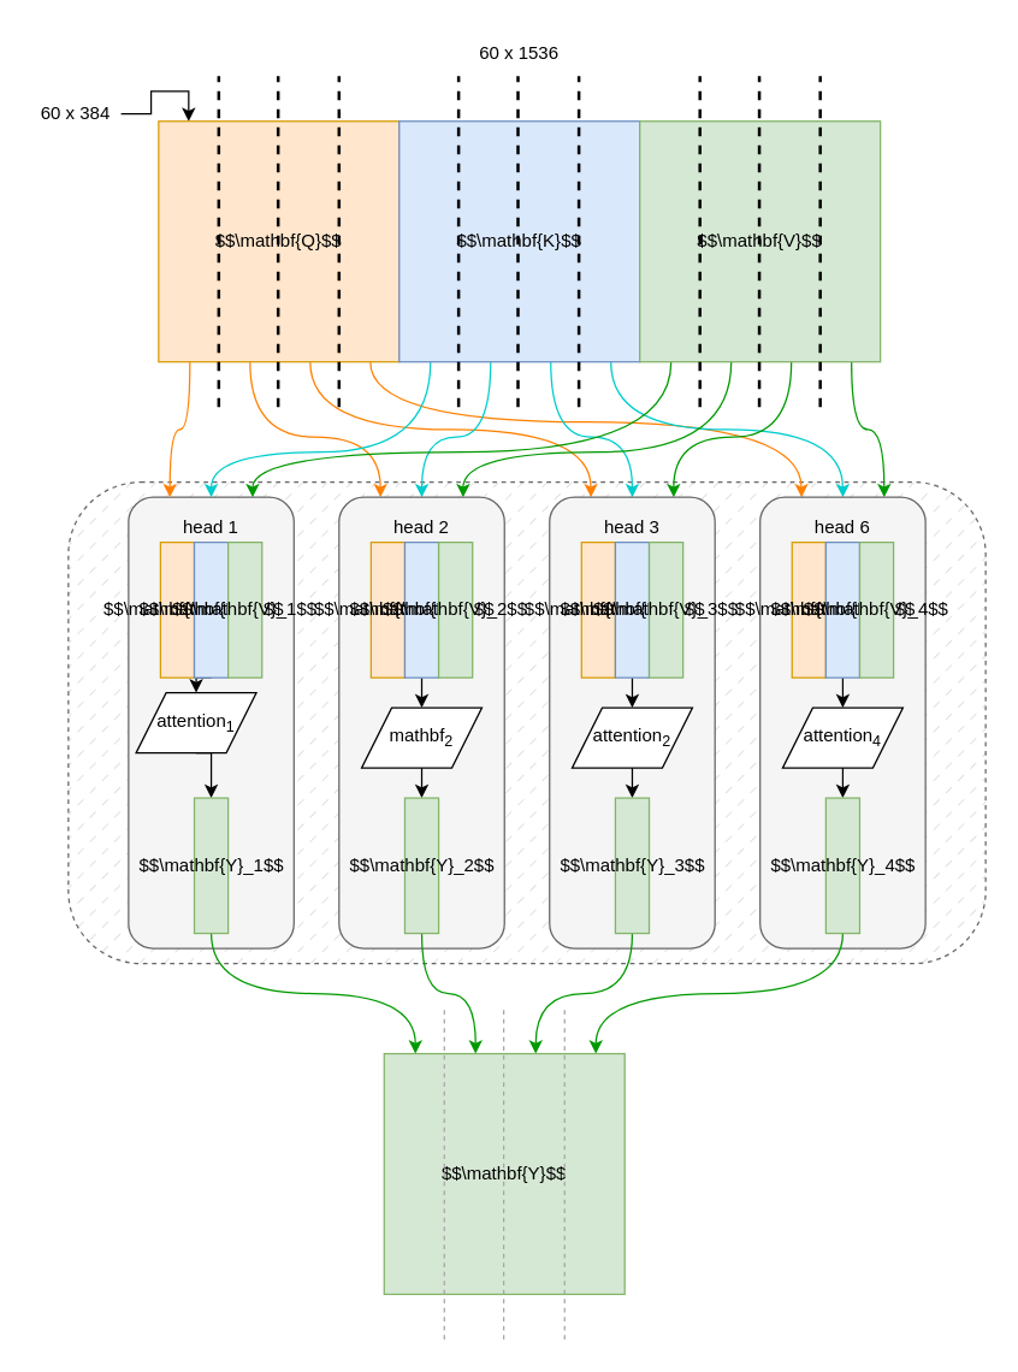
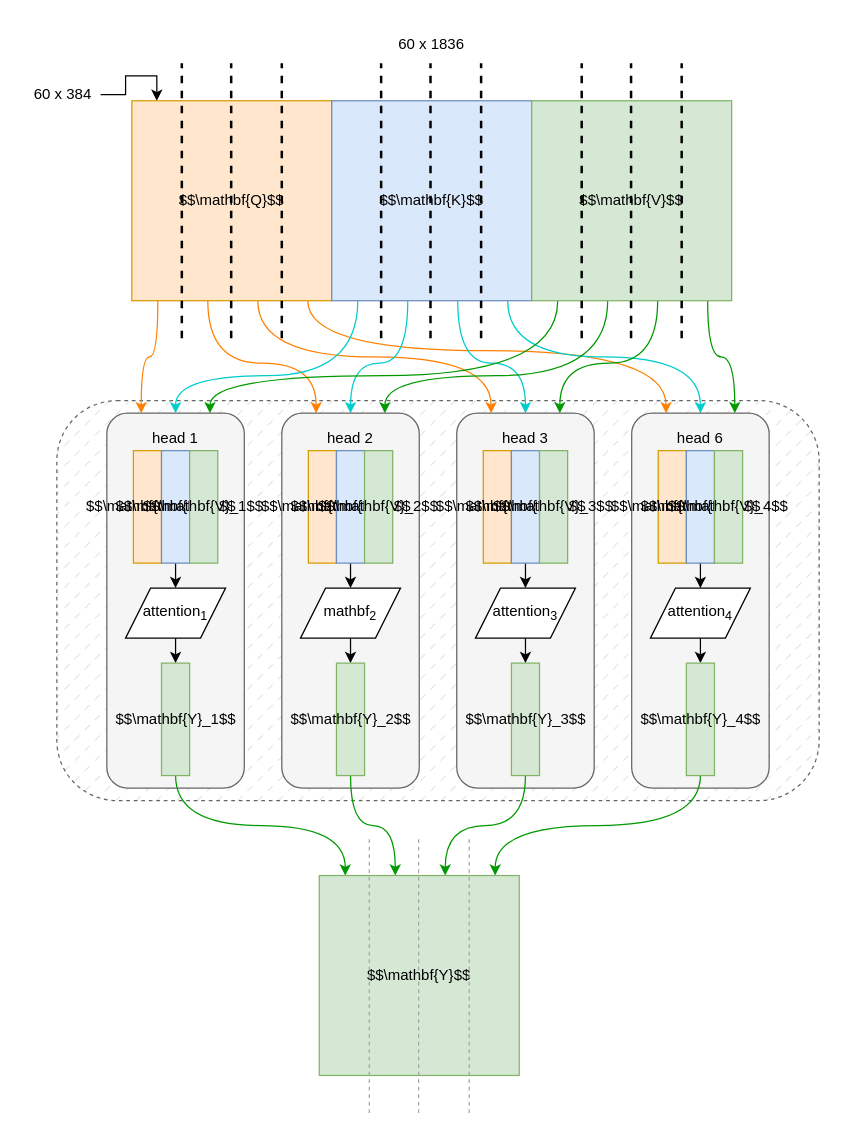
  <mxCell id="0" />
  <mxCell id="1" parent="0" />
  <mxCell id="2" value="" style="rounded=1;whiteSpace=wrap;html=1;fillColor=#e1dfdf;fontColor=#333333;strokeColor=#666666;fillStyle=dashed;dashed=1;" vertex="1" parent="1"><mxGeometry x="45" y="320" width="610" height="320" as="geometry" /></mxCell>
- <mxCell id="3" value="60 x 1536" style="text;html=1;strokeColor=none;fillColor=none;align=center;verticalAlign=middle;whiteSpace=wrap;rounded=0;" vertex="1" parent="1"><mxGeometry x="315" y="20" width="60" height="30" as="geometry" /></mxCell>
+ <mxCell id="3" value="60 x 1836" style="text;html=1;strokeColor=none;fillColor=none;align=center;verticalAlign=middle;whiteSpace=wrap;rounded=0;" vertex="1" parent="1"><mxGeometry x="315" y="20" width="60" height="30" as="geometry" /></mxCell>
  <mxCell id="4" value="" style="rounded=1;whiteSpace=wrap;html=1;fillColor=#f5f5f5;fontColor=#333333;strokeColor=#666666;" vertex="1" parent="1"><mxGeometry x="85" y="330" width="110" height="300" as="geometry" /></mxCell>
  <mxCell id="5" style="edgeStyle=orthogonalEdgeStyle;rounded=0;orthogonalLoop=1;jettySize=auto;html=1;exitX=1;exitY=0.5;exitDx=0;exitDy=0;entryX=0.125;entryY=0;entryDx=0;entryDy=0;entryPerimeter=0;" edge="1" parent="1" source="6" target="11"><mxGeometry relative="1" as="geometry" /></mxCell>
  <mxCell id="6" value="60 x 384" style="text;html=1;strokeColor=none;fillColor=none;align=center;verticalAlign=middle;whiteSpace=wrap;rounded=0;" vertex="1" parent="1"><mxGeometry x="20" y="60" width="60" height="30" as="geometry" /></mxCell>
  <mxCell id="7" style="edgeStyle=orthogonalEdgeStyle;orthogonalLoop=1;jettySize=auto;html=1;exitX=0.38;exitY=1;exitDx=0;exitDy=0;exitPerimeter=0;entryX=0.25;entryY=0;entryDx=0;entryDy=0;strokeColor=#FF8000;curved=1;" edge="1" parent="1" source="11" target="40"><mxGeometry relative="1" as="geometry"><mxPoint x="255" y="320" as="targetPoint" /><Array as="points"><mxPoint x="166" y="290" /><mxPoint x="253" y="290" /></Array></mxGeometry></mxCell>
  <mxCell id="8" style="edgeStyle=orthogonalEdgeStyle;orthogonalLoop=1;jettySize=auto;html=1;exitX=0.13;exitY=1;exitDx=0;exitDy=0;exitPerimeter=0;entryX=0.25;entryY=0;entryDx=0;entryDy=0;strokeColor=#FF8000;curved=1;" edge="1" parent="1" source="11" target="4"><mxGeometry relative="1" as="geometry" /></mxCell>
  <mxCell id="9" style="edgeStyle=orthogonalEdgeStyle;orthogonalLoop=1;jettySize=auto;html=1;exitX=0.63;exitY=1;exitDx=0;exitDy=0;exitPerimeter=0;entryX=0.25;entryY=0;entryDx=0;entryDy=0;strokeColor=#FF8000;curved=1;" edge="1" parent="1" source="11" target="50"><mxGeometry relative="1" as="geometry" /></mxCell>
  <mxCell id="10" style="edgeStyle=orthogonalEdgeStyle;orthogonalLoop=1;jettySize=auto;html=1;exitX=0.88;exitY=1;exitDx=0;exitDy=0;exitPerimeter=0;entryX=0.25;entryY=0;entryDx=0;entryDy=0;strokeColor=#FF8000;curved=1;" edge="1" parent="1" source="11" target="60"><mxGeometry relative="1" as="geometry"><Array as="points"><mxPoint x="246" y="280" /><mxPoint x="533" y="280" /></Array></mxGeometry></mxCell>
  <mxCell id="11" value="$$\mathbf{Q}$$" style="whiteSpace=wrap;html=1;aspect=fixed;fillColor=#ffe6cc;strokeColor=#d79b00;points=[[0,0,0,0,0],[0,0.25,0,0,0],[0,0.5,0,0,0],[0,0.75,0,0,0],[0,1,0,0,0],[0.13,1,0,0,0],[0.25,0,0,0,0],[0.25,1,0,0,0],[0.38,1,0,0,0],[0.5,0,0,0,0],[0.5,1,0,0,0],[0.63,1,0,0,0],[0.75,0,0,0,0],[0.75,1,0,0,0],[0.88,1,0,0,0],[1,0,0,0,0],[1,0.25,0,0,0],[1,0.5,0,0,0],[1,0.75,0,0,0],[1,1,0,0,0]];" vertex="1" parent="1"><mxGeometry x="105" y="80" width="160" height="160" as="geometry" /></mxCell>
  <mxCell id="12" style="edgeStyle=orthogonalEdgeStyle;orthogonalLoop=1;jettySize=auto;html=1;exitX=0.13;exitY=1;exitDx=0;exitDy=0;exitPerimeter=0;entryX=0.5;entryY=0;entryDx=0;entryDy=0;strokeColor=#00CCCC;curved=1;" edge="1" parent="1" source="16" target="4"><mxGeometry relative="1" as="geometry"><mxPoint x="165" y="320" as="targetPoint" /><Array as="points"><mxPoint x="286" y="300" /><mxPoint x="140" y="300" /></Array></mxGeometry></mxCell>
  <mxCell id="13" style="edgeStyle=orthogonalEdgeStyle;orthogonalLoop=1;jettySize=auto;html=1;exitX=0.38;exitY=1;exitDx=0;exitDy=0;exitPerimeter=0;entryX=0.5;entryY=0;entryDx=0;entryDy=0;strokeColor=#00CCCC;curved=1;" edge="1" parent="1" source="16" target="40"><mxGeometry relative="1" as="geometry"><Array as="points"><mxPoint x="326" y="290" /><mxPoint x="280" y="290" /></Array></mxGeometry></mxCell>
  <mxCell id="14" style="edgeStyle=orthogonalEdgeStyle;orthogonalLoop=1;jettySize=auto;html=1;exitX=0.63;exitY=1;exitDx=0;exitDy=0;exitPerimeter=0;strokeColor=#00CCCC;curved=1;" edge="1" parent="1" source="16" target="50"><mxGeometry relative="1" as="geometry"><Array as="points"><mxPoint x="366" y="290" /><mxPoint x="420" y="290" /></Array></mxGeometry></mxCell>
  <mxCell id="15" style="edgeStyle=orthogonalEdgeStyle;orthogonalLoop=1;jettySize=auto;html=1;exitX=0.88;exitY=1;exitDx=0;exitDy=0;exitPerimeter=0;entryX=0.5;entryY=0;entryDx=0;entryDy=0;strokeColor=#00CCCC;curved=1;" edge="1" parent="1" source="16" target="60"><mxGeometry relative="1" as="geometry" /></mxCell>
  <mxCell id="16" value="$$\mathbf{K}$$" style="whiteSpace=wrap;html=1;aspect=fixed;fillColor=#dae8fc;strokeColor=#6c8ebf;points=[[0,0,0,0,0],[0,0.25,0,0,0],[0,0.5,0,0,0],[0,0.75,0,0,0],[0,1,0,0,0],[0.13,1,0,0,0],[0.25,0,0,0,0],[0.25,1,0,0,0],[0.38,1,0,0,0],[0.5,0,0,0,0],[0.5,1,0,0,0],[0.63,1,0,0,0],[0.75,0,0,0,0],[0.75,1,0,0,0],[0.88,1,0,0,0],[1,0,0,0,0],[1,0.25,0,0,0],[1,0.5,0,0,0],[1,0.75,0,0,0],[1,1,0,0,0]];" vertex="1" parent="1"><mxGeometry x="265" y="80" width="160" height="160" as="geometry" /></mxCell>
  <mxCell id="17" style="edgeStyle=orthogonalEdgeStyle;orthogonalLoop=1;jettySize=auto;html=1;exitX=0.13;exitY=1;exitDx=0;exitDy=0;exitPerimeter=0;entryX=0.75;entryY=0;entryDx=0;entryDy=0;strokeColor=#009900;curved=1;" edge="1" parent="1" source="21" target="4"><mxGeometry relative="1" as="geometry"><Array as="points"><mxPoint x="446" y="300" /><mxPoint x="168" y="300" /></Array></mxGeometry></mxCell>
  <mxCell id="18" style="edgeStyle=orthogonalEdgeStyle;orthogonalLoop=1;jettySize=auto;html=1;exitX=0.38;exitY=1;exitDx=0;exitDy=0;exitPerimeter=0;entryX=0.75;entryY=0;entryDx=0;entryDy=0;strokeColor=#009900;curved=1;" edge="1" parent="1" source="21" target="40"><mxGeometry relative="1" as="geometry"><Array as="points"><mxPoint x="486" y="300" /><mxPoint x="308" y="300" /></Array></mxGeometry></mxCell>
  <mxCell id="19" style="edgeStyle=orthogonalEdgeStyle;orthogonalLoop=1;jettySize=auto;html=1;exitX=0.63;exitY=1;exitDx=0;exitDy=0;exitPerimeter=0;entryX=0.75;entryY=0;entryDx=0;entryDy=0;strokeColor=#009900;curved=1;" edge="1" parent="1" source="21" target="50"><mxGeometry relative="1" as="geometry"><Array as="points"><mxPoint x="526" y="290" /><mxPoint x="448" y="290" /></Array></mxGeometry></mxCell>
  <mxCell id="20" style="edgeStyle=orthogonalEdgeStyle;orthogonalLoop=1;jettySize=auto;html=1;exitX=0.88;exitY=1;exitDx=0;exitDy=0;exitPerimeter=0;entryX=0.75;entryY=0;entryDx=0;entryDy=0;strokeColor=#009900;curved=1;" edge="1" parent="1" source="21" target="60"><mxGeometry relative="1" as="geometry" /></mxCell>
  <mxCell id="21" value="$$\mathbf{V}$$" style="whiteSpace=wrap;html=1;aspect=fixed;fillColor=#d5e8d4;strokeColor=#82b366;points=[[0,0,0,0,0],[0,0.25,0,0,0],[0,0.5,0,0,0],[0,0.75,0,0,0],[0,1,0,0,0],[0.13,1,0,0,0],[0.25,0,0,0,0],[0.25,1,0,0,0],[0.38,1,0,0,0],[0.5,0,0,0,0],[0.5,1,0,0,0],[0.63,1,0,0,0],[0.75,0,0,0,0],[0.75,1,0,0,0],[0.88,1,0,0,0],[1,0,0,0,0],[1,0.25,0,0,0],[1,0.5,0,0,0],[1,0.75,0,0,0],[1,1,0,0,0]];" vertex="1" parent="1"><mxGeometry x="425" y="80" width="160" height="160" as="geometry" /></mxCell>
  <mxCell id="22" value="" style="endArrow=none;dashed=1;html=1;rounded=0;strokeWidth=2;" edge="1" parent="1"><mxGeometry width="50" height="50" relative="1" as="geometry"><mxPoint x="184.5" y="270" as="sourcePoint" /><mxPoint x="184.5" y="50" as="targetPoint" /></mxGeometry></mxCell>
  <mxCell id="23" value="" style="endArrow=none;dashed=1;html=1;rounded=0;strokeWidth=2;" edge="1" parent="1"><mxGeometry width="50" height="50" relative="1" as="geometry"><mxPoint x="225" y="270" as="sourcePoint" /><mxPoint x="225" y="50" as="targetPoint" /></mxGeometry></mxCell>
  <mxCell id="24" value="" style="endArrow=none;dashed=1;html=1;rounded=0;strokeWidth=2;" edge="1" parent="1"><mxGeometry width="50" height="50" relative="1" as="geometry"><mxPoint x="145" y="270" as="sourcePoint" /><mxPoint x="145" y="50" as="targetPoint" /></mxGeometry></mxCell>
  <mxCell id="25" value="" style="endArrow=none;dashed=1;html=1;rounded=0;strokeWidth=2;" edge="1" parent="1"><mxGeometry width="50" height="50" relative="1" as="geometry"><mxPoint x="344" y="270" as="sourcePoint" /><mxPoint x="344" y="50" as="targetPoint" /></mxGeometry></mxCell>
  <mxCell id="26" value="" style="endArrow=none;dashed=1;html=1;rounded=0;strokeWidth=2;" edge="1" parent="1"><mxGeometry width="50" height="50" relative="1" as="geometry"><mxPoint x="384.5" y="270" as="sourcePoint" /><mxPoint x="384.5" y="50" as="targetPoint" /></mxGeometry></mxCell>
  <mxCell id="27" value="" style="endArrow=none;dashed=1;html=1;rounded=0;strokeWidth=2;" edge="1" parent="1"><mxGeometry width="50" height="50" relative="1" as="geometry"><mxPoint x="304.5" y="270" as="sourcePoint" /><mxPoint x="304.5" y="50" as="targetPoint" /></mxGeometry></mxCell>
  <mxCell id="28" value="" style="endArrow=none;dashed=1;html=1;rounded=0;strokeWidth=2;" edge="1" parent="1"><mxGeometry width="50" height="50" relative="1" as="geometry"><mxPoint x="504.5" y="270" as="sourcePoint" /><mxPoint x="504.5" y="50" as="targetPoint" /></mxGeometry></mxCell>
  <mxCell id="29" value="" style="endArrow=none;dashed=1;html=1;rounded=0;strokeWidth=2;" edge="1" parent="1"><mxGeometry width="50" height="50" relative="1" as="geometry"><mxPoint x="545" y="270" as="sourcePoint" /><mxPoint x="545" y="50" as="targetPoint" /></mxGeometry></mxCell>
  <mxCell id="30" value="" style="endArrow=none;dashed=1;html=1;rounded=0;strokeWidth=2;" edge="1" parent="1"><mxGeometry width="50" height="50" relative="1" as="geometry"><mxPoint x="465" y="270" as="sourcePoint" /><mxPoint x="465" y="50" as="targetPoint" /></mxGeometry></mxCell>
  <mxCell id="31" value="head 1" style="text;html=1;strokeColor=none;fillColor=none;align=center;verticalAlign=middle;whiteSpace=wrap;rounded=0;" vertex="1" parent="1"><mxGeometry x="110" y="340" width="60" height="20" as="geometry" /></mxCell>
  <mxCell id="32" style="edgeStyle=orthogonalEdgeStyle;rounded=0;orthogonalLoop=1;jettySize=auto;html=1;exitX=0.5;exitY=1;exitDx=0;exitDy=0;entryX=0.5;entryY=0;entryDx=0;entryDy=0;" edge="1" parent="1" source="33" target="39"><mxGeometry relative="1" as="geometry" /></mxCell>
- <mxCell id="33" value="attention&lt;sub&gt;1&lt;/sub&gt;" style="shape=parallelogram;perimeter=parallelogramPerimeter;whiteSpace=wrap;html=1;fixedSize=1;" vertex="1" parent="1"><mxGeometry x="90" y="460" width="80" height="40" as="geometry" /></mxCell>
+ <mxCell id="33" value="attention&lt;sub&gt;1&lt;/sub&gt;" style="shape=parallelogram;perimeter=parallelogramPerimeter;whiteSpace=wrap;html=1;fixedSize=1;" vertex="1" parent="1"><mxGeometry x="100" y="470" width="80" height="40" as="geometry" /></mxCell>
  <mxCell id="34" style="edgeStyle=orthogonalEdgeStyle;rounded=0;orthogonalLoop=1;jettySize=auto;html=1;exitX=0.5;exitY=1;exitDx=0;exitDy=0;entryX=0.5;entryY=0;entryDx=0;entryDy=0;" edge="1" parent="1" source="36" target="33"><mxGeometry relative="1" as="geometry" /></mxCell>
  <mxCell id="35" value="$$\mathbf{Q}_1$$" style="rounded=0;whiteSpace=wrap;html=1;fillColor=#ffe6cc;strokeColor=#d79b00;" vertex="1" parent="1"><mxGeometry x="106.25" y="360" width="22.5" height="90" as="geometry" /></mxCell>
  <mxCell id="36" value="$$\mathbf{K}_1$$" style="rounded=0;whiteSpace=wrap;html=1;fillColor=#dae8fc;strokeColor=#6c8ebf;" vertex="1" parent="1"><mxGeometry x="128.75" y="360" width="22.5" height="90" as="geometry" /></mxCell>
  <mxCell id="37" value="$$\mathbf{V}_1$$" style="rounded=0;whiteSpace=wrap;html=1;fillColor=#d5e8d4;strokeColor=#82b366;" vertex="1" parent="1"><mxGeometry x="151.25" y="360" width="22.5" height="90" as="geometry" /></mxCell>
  <mxCell id="38" style="edgeStyle=orthogonalEdgeStyle;orthogonalLoop=1;jettySize=auto;html=1;exitX=0.5;exitY=1;exitDx=0;exitDy=0;entryX=0.13;entryY=0;entryDx=0;entryDy=0;entryPerimeter=0;strokeColor=#009900;curved=1;" edge="1" parent="1" source="39" target="70"><mxGeometry relative="1" as="geometry" /></mxCell>
  <mxCell id="39" value="$$\mathbf{Y}_1$$" style="rounded=0;whiteSpace=wrap;html=1;fillColor=#d5e8d4;strokeColor=#82b366;" vertex="1" parent="1"><mxGeometry x="128.75" y="530" width="22.5" height="90" as="geometry" /></mxCell>
  <mxCell id="40" value="" style="rounded=1;whiteSpace=wrap;html=1;fillColor=#f5f5f5;fontColor=#333333;strokeColor=#666666;" vertex="1" parent="1"><mxGeometry x="225" y="330" width="110" height="300" as="geometry" /></mxCell>
  <mxCell id="41" value="head 2" style="text;html=1;strokeColor=none;fillColor=none;align=center;verticalAlign=middle;whiteSpace=wrap;rounded=0;" vertex="1" parent="1"><mxGeometry x="250" y="340" width="60" height="20" as="geometry" /></mxCell>
  <mxCell id="42" style="edgeStyle=orthogonalEdgeStyle;rounded=0;orthogonalLoop=1;jettySize=auto;html=1;exitX=0.5;exitY=1;exitDx=0;exitDy=0;entryX=0.5;entryY=0;entryDx=0;entryDy=0;" edge="1" parent="1" source="43" target="49"><mxGeometry relative="1" as="geometry" /></mxCell>
  <mxCell id="43" value="mathbf&lt;sub&gt;2&lt;/sub&gt;" style="shape=parallelogram;perimeter=parallelogramPerimeter;whiteSpace=wrap;html=1;fixedSize=1;" vertex="1" parent="1"><mxGeometry x="240" y="470" width="80" height="40" as="geometry" /></mxCell>
  <mxCell id="44" style="edgeStyle=orthogonalEdgeStyle;rounded=0;orthogonalLoop=1;jettySize=auto;html=1;exitX=0.5;exitY=1;exitDx=0;exitDy=0;entryX=0.5;entryY=0;entryDx=0;entryDy=0;" edge="1" parent="1" source="46" target="43"><mxGeometry relative="1" as="geometry" /></mxCell>
  <mxCell id="45" value="$$\mathbf{Q}_2$$" style="rounded=0;whiteSpace=wrap;html=1;fillColor=#ffe6cc;strokeColor=#d79b00;" vertex="1" parent="1"><mxGeometry x="246.25" y="360" width="22.5" height="90" as="geometry" /></mxCell>
  <mxCell id="46" value="$$\mathbf{K}_2$$" style="rounded=0;whiteSpace=wrap;html=1;fillColor=#dae8fc;strokeColor=#6c8ebf;" vertex="1" parent="1"><mxGeometry x="268.75" y="360" width="22.5" height="90" as="geometry" /></mxCell>
  <mxCell id="47" value="$$\mathbf{V}_2$$" style="rounded=0;whiteSpace=wrap;html=1;fillColor=#d5e8d4;strokeColor=#82b366;" vertex="1" parent="1"><mxGeometry x="291.25" y="360" width="22.5" height="90" as="geometry" /></mxCell>
  <mxCell id="48" style="edgeStyle=orthogonalEdgeStyle;orthogonalLoop=1;jettySize=auto;html=1;exitX=0.5;exitY=1;exitDx=0;exitDy=0;entryX=0.38;entryY=0;entryDx=0;entryDy=0;entryPerimeter=0;strokeColor=#009900;curved=1;" edge="1" parent="1" source="49" target="70"><mxGeometry relative="1" as="geometry" /></mxCell>
  <mxCell id="49" value="$$\mathbf{Y}_2$$" style="rounded=0;whiteSpace=wrap;html=1;fillColor=#d5e8d4;strokeColor=#82b366;" vertex="1" parent="1"><mxGeometry x="268.75" y="530" width="22.5" height="90" as="geometry" /></mxCell>
  <mxCell id="50" value="" style="rounded=1;whiteSpace=wrap;html=1;fillColor=#f5f5f5;fontColor=#333333;strokeColor=#666666;" vertex="1" parent="1"><mxGeometry x="365" y="330" width="110" height="300" as="geometry" /></mxCell>
  <mxCell id="51" value="head 3" style="text;html=1;strokeColor=none;fillColor=none;align=center;verticalAlign=middle;whiteSpace=wrap;rounded=0;" vertex="1" parent="1"><mxGeometry x="390" y="340" width="60" height="20" as="geometry" /></mxCell>
  <mxCell id="52" style="edgeStyle=orthogonalEdgeStyle;rounded=0;orthogonalLoop=1;jettySize=auto;html=1;exitX=0.5;exitY=1;exitDx=0;exitDy=0;entryX=0.5;entryY=0;entryDx=0;entryDy=0;" edge="1" parent="1" source="53" target="59"><mxGeometry relative="1" as="geometry" /></mxCell>
- <mxCell id="53" value="attention&lt;sub&gt;2&lt;/sub&gt;" style="shape=parallelogram;perimeter=parallelogramPerimeter;whiteSpace=wrap;html=1;fixedSize=1;" vertex="1" parent="1"><mxGeometry x="380" y="470" width="80" height="40" as="geometry" /></mxCell>
+ <mxCell id="53" value="attention&lt;sub&gt;3&lt;/sub&gt;" style="shape=parallelogram;perimeter=parallelogramPerimeter;whiteSpace=wrap;html=1;fixedSize=1;" vertex="1" parent="1"><mxGeometry x="380" y="470" width="80" height="40" as="geometry" /></mxCell>
  <mxCell id="54" style="edgeStyle=orthogonalEdgeStyle;rounded=0;orthogonalLoop=1;jettySize=auto;html=1;exitX=0.5;exitY=1;exitDx=0;exitDy=0;entryX=0.5;entryY=0;entryDx=0;entryDy=0;" edge="1" parent="1" source="56" target="53"><mxGeometry relative="1" as="geometry" /></mxCell>
  <mxCell id="55" value="$$\mathbf{Q}_3$$" style="rounded=0;whiteSpace=wrap;html=1;fillColor=#ffe6cc;strokeColor=#d79b00;" vertex="1" parent="1"><mxGeometry x="386.25" y="360" width="22.5" height="90" as="geometry" /></mxCell>
  <mxCell id="56" value="$$\mathbf{K}_3$$" style="rounded=0;whiteSpace=wrap;html=1;fillColor=#dae8fc;strokeColor=#6c8ebf;" vertex="1" parent="1"><mxGeometry x="408.75" y="360" width="22.5" height="90" as="geometry" /></mxCell>
  <mxCell id="57" value="$$\mathbf{V}_3$$" style="rounded=0;whiteSpace=wrap;html=1;fillColor=#d5e8d4;strokeColor=#82b366;" vertex="1" parent="1"><mxGeometry x="431.25" y="360" width="22.5" height="90" as="geometry" /></mxCell>
  <mxCell id="58" style="edgeStyle=orthogonalEdgeStyle;orthogonalLoop=1;jettySize=auto;html=1;exitX=0.5;exitY=1;exitDx=0;exitDy=0;entryX=0.63;entryY=0;entryDx=0;entryDy=0;entryPerimeter=0;strokeColor=#009900;curved=1;" edge="1" parent="1" source="59" target="70"><mxGeometry relative="1" as="geometry" /></mxCell>
  <mxCell id="59" value="$$\mathbf{Y}_3$$" style="rounded=0;whiteSpace=wrap;html=1;fillColor=#d5e8d4;strokeColor=#82b366;" vertex="1" parent="1"><mxGeometry x="408.75" y="530" width="22.5" height="90" as="geometry" /></mxCell>
  <mxCell id="60" value="" style="rounded=1;whiteSpace=wrap;html=1;fillColor=#f5f5f5;fontColor=#333333;strokeColor=#666666;" vertex="1" parent="1"><mxGeometry x="505" y="330" width="110" height="300" as="geometry" /></mxCell>
  <mxCell id="61" value="head 6" style="text;html=1;strokeColor=none;fillColor=none;align=center;verticalAlign=middle;whiteSpace=wrap;rounded=0;" vertex="1" parent="1"><mxGeometry x="530" y="340" width="60" height="20" as="geometry" /></mxCell>
  <mxCell id="62" style="edgeStyle=orthogonalEdgeStyle;rounded=0;orthogonalLoop=1;jettySize=auto;html=1;exitX=0.5;exitY=1;exitDx=0;exitDy=0;entryX=0.5;entryY=0;entryDx=0;entryDy=0;" edge="1" parent="1" source="63" target="69"><mxGeometry relative="1" as="geometry" /></mxCell>
  <mxCell id="63" value="attention&lt;sub&gt;4&lt;/sub&gt;" style="shape=parallelogram;perimeter=parallelogramPerimeter;whiteSpace=wrap;html=1;fixedSize=1;" vertex="1" parent="1"><mxGeometry x="520" y="470" width="80" height="40" as="geometry" /></mxCell>
  <mxCell id="64" style="edgeStyle=orthogonalEdgeStyle;rounded=0;orthogonalLoop=1;jettySize=auto;html=1;exitX=0.5;exitY=1;exitDx=0;exitDy=0;entryX=0.5;entryY=0;entryDx=0;entryDy=0;" edge="1" parent="1" source="66" target="63"><mxGeometry relative="1" as="geometry" /></mxCell>
  <mxCell id="65" value="$$\mathbf{Q}_4$$" style="rounded=0;whiteSpace=wrap;html=1;fillColor=#ffe6cc;strokeColor=#d79b00;" vertex="1" parent="1"><mxGeometry x="526.25" y="360" width="22.5" height="90" as="geometry" /></mxCell>
  <mxCell id="66" value="$$\mathbf{K}_4$$" style="rounded=0;whiteSpace=wrap;html=1;fillColor=#dae8fc;strokeColor=#6c8ebf;" vertex="1" parent="1"><mxGeometry x="548.75" y="360" width="22.5" height="90" as="geometry" /></mxCell>
  <mxCell id="67" value="$$\mathbf{V}_4$$" style="rounded=0;whiteSpace=wrap;html=1;fillColor=#d5e8d4;strokeColor=#82b366;" vertex="1" parent="1"><mxGeometry x="571.25" y="360" width="22.5" height="90" as="geometry" /></mxCell>
  <mxCell id="68" style="edgeStyle=orthogonalEdgeStyle;orthogonalLoop=1;jettySize=auto;html=1;exitX=0.5;exitY=1;exitDx=0;exitDy=0;entryX=0.88;entryY=0;entryDx=0;entryDy=0;entryPerimeter=0;strokeColor=#009900;curved=1;" edge="1" parent="1" source="69" target="70"><mxGeometry relative="1" as="geometry" /></mxCell>
  <mxCell id="69" value="$$\mathbf{Y}_4$$" style="rounded=0;whiteSpace=wrap;html=1;fillColor=#d5e8d4;strokeColor=#82b366;" vertex="1" parent="1"><mxGeometry x="548.75" y="530" width="22.5" height="90" as="geometry" /></mxCell>
  <mxCell id="70" value="$$\mathbf{Y}$$" style="whiteSpace=wrap;html=1;aspect=fixed;fillColor=#d5e8d4;strokeColor=#82b366;points=[[0,0,0,0,0],[0,0.25,0,0,0],[0,0.5,0,0,0],[0,0.75,0,0,0],[0,1,0,0,0],[0.13,0,0,0,0],[0.25,0,0,0,0],[0.25,1,0,0,0],[0.38,0,0,0,0],[0.5,0,0,0,0],[0.5,1,0,0,0],[0.63,0,0,0,0],[0.75,0,0,0,0],[0.75,1,0,0,0],[0.88,0,0,0,0],[1,0,0,0,0],[1,0.25,0,0,0],[1,0.5,0,0,0],[1,0.75,0,0,0],[1,1,0,0,0]];" vertex="1" parent="1"><mxGeometry x="255" y="700" width="160" height="160" as="geometry" /></mxCell>
  <mxCell id="71" value="" style="endArrow=none;dashed=1;html=1;rounded=0;strokeWidth=1;strokeColor=#A6A6A6;" edge="1" parent="1"><mxGeometry width="50" height="50" relative="1" as="geometry"><mxPoint x="334.5" y="890" as="sourcePoint" /><mxPoint x="334.5" y="670" as="targetPoint" /></mxGeometry></mxCell>
  <mxCell id="72" value="" style="endArrow=none;dashed=1;html=1;rounded=0;strokeWidth=1;strokeColor=#A6A6A6;" edge="1" parent="1"><mxGeometry width="50" height="50" relative="1" as="geometry"><mxPoint x="375" y="890" as="sourcePoint" /><mxPoint x="375" y="670" as="targetPoint" /></mxGeometry></mxCell>
  <mxCell id="73" value="" style="endArrow=none;dashed=1;html=1;rounded=0;strokeWidth=1;strokeColor=#A6A6A6;" edge="1" parent="1"><mxGeometry width="50" height="50" relative="1" as="geometry"><mxPoint x="295" y="890" as="sourcePoint" /><mxPoint x="295" y="670" as="targetPoint" /></mxGeometry></mxCell>
